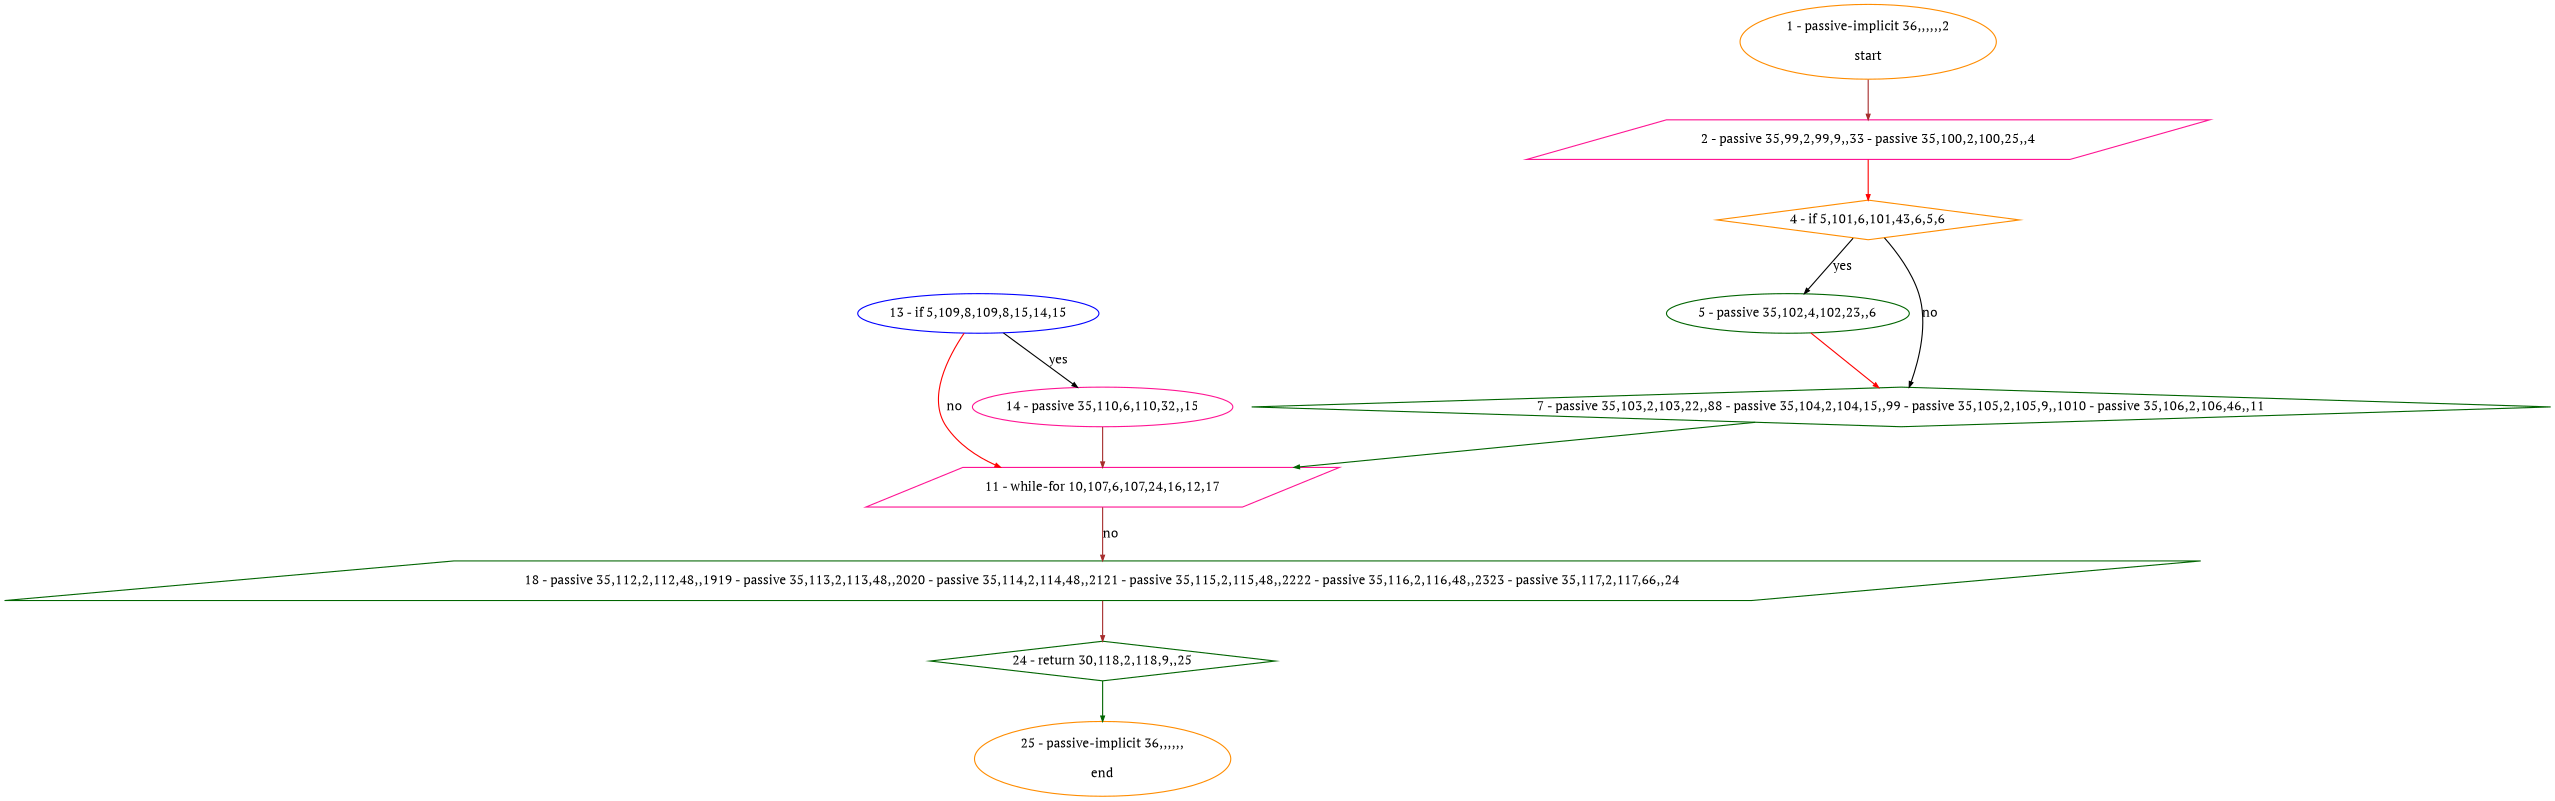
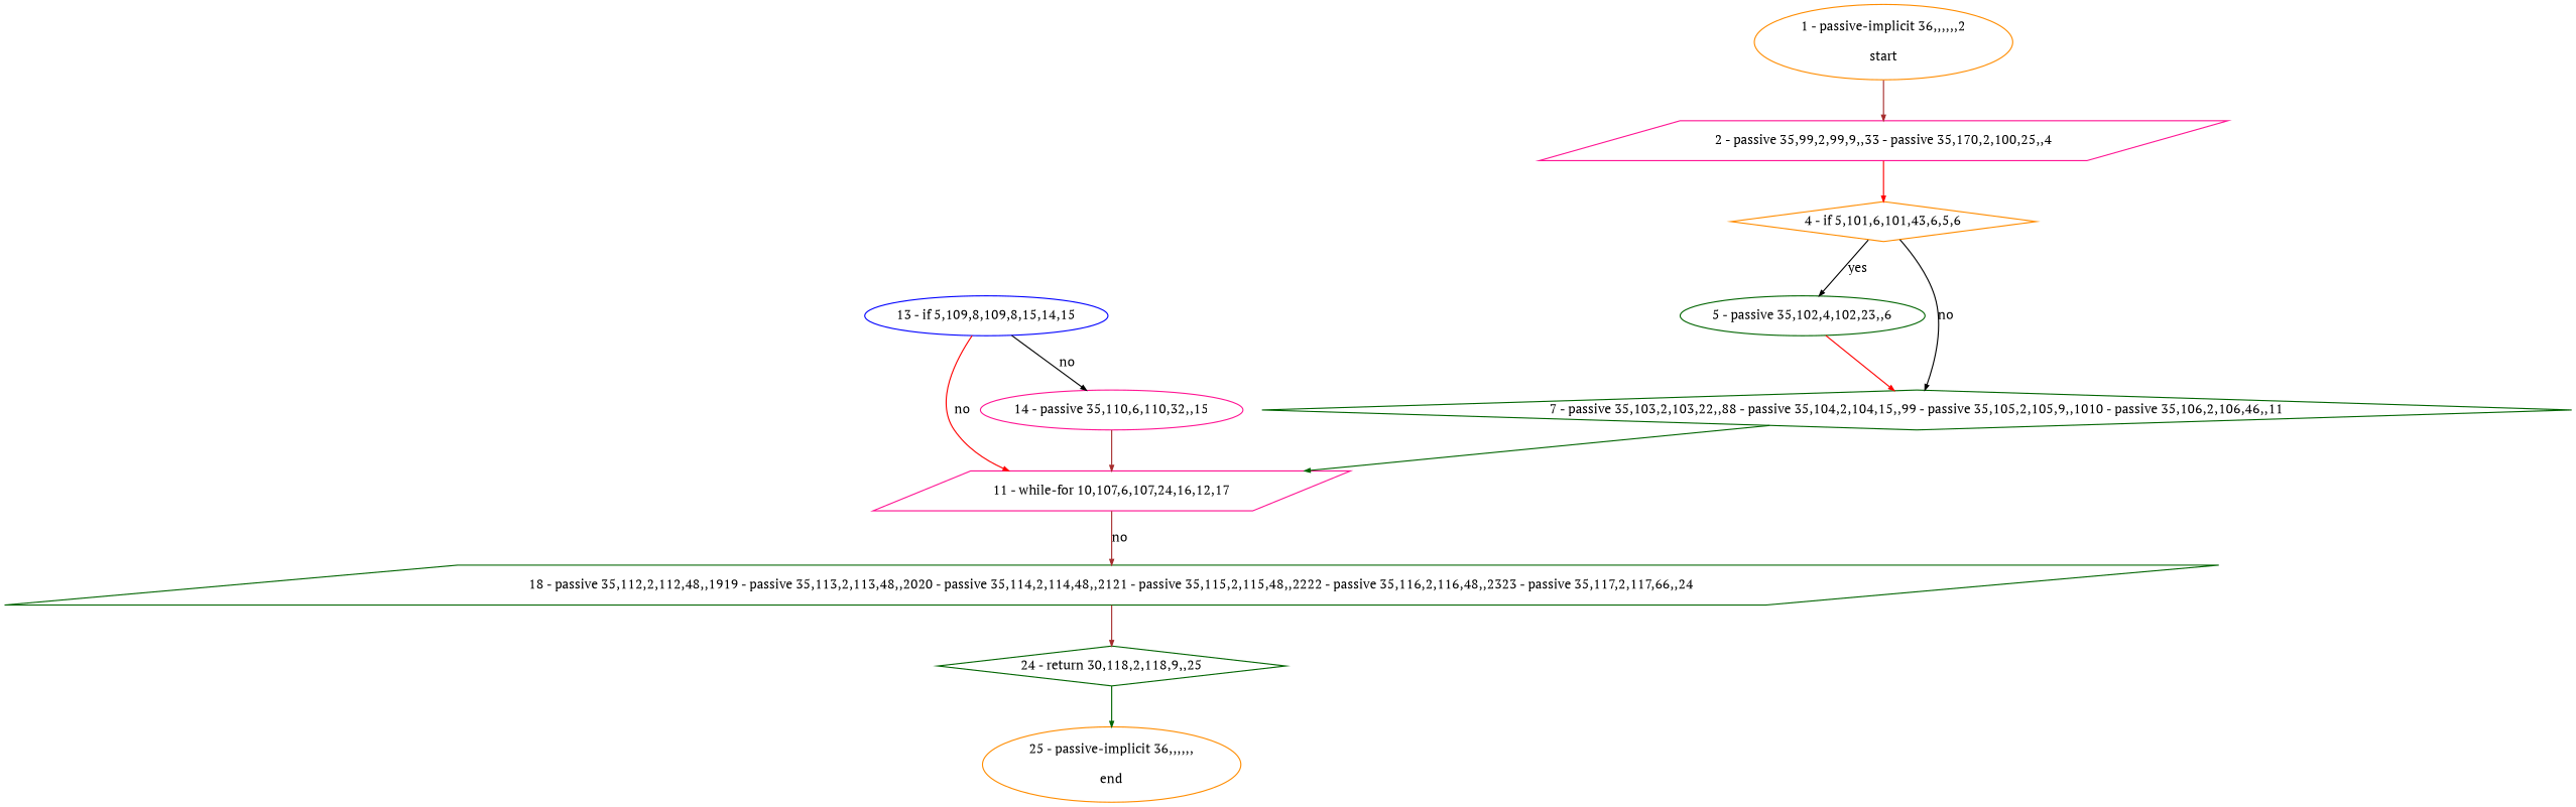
  digraph {
    bgcolor=white
    compound=true
    fillcolor="#FFFFCC"
    fontname="PT Serif"
    fontsize=12
    pack=true
    packmode=clust
    style="rounded,filled"
    node [color=darkgreen compound=true fillcolor="#ffffff" fixedsize=false fontname="PT Serif" fontsize=12 node_initialized=no shape=ellipse style=filled]
    edge [arrowhead=normal arrowsize=0.5 arrowtail=none color=brown compound=true dir=forward fontcolor=black fontname="PT Serif" fontsize=12]
-   n1 [color=deeppink label="2 - passive 35,99,2,99,9,,33 - passive 35,100,2,100,25,,4" shape=parallelogram]
+   n1 [color=deeppink label="2 - passive 35,99,2,99,9,,33 - passive 35,170,2,100,25,,4" shape=parallelogram]
    n2 [color=darkorange label="4 - if 5,101,6,101,43,6,5,6" shape=diamond]
    n3 [label="5 - passive 35,102,4,102,23,,6"]
    n4 [label="7 - passive 35,103,2,103,22,,88 - passive 35,104,2,104,15,,99 - passive 35,105,2,105,9,,1010 - passive 35,106,2,106,46,,11" shape=diamond]
    n5 [color=darkorange label="1 - passive-implicit 36,,,,,,2\n\nstart"]
    n6 [color=deeppink label="11 - while-for 10,107,6,107,24,16,12,17" shape=parallelogram]
    n7 [label="18 - passive 35,112,2,112,48,,1919 - passive 35,113,2,113,48,,2020 - passive 35,114,2,114,48,,2121 - passive 35,115,2,115,48,,2222 - passive 35,116,2,116,48,,2323 - passive 35,117,2,117,66,,24" shape=parallelogram]
    n8 [label="24 - return 30,118,2,118,9,,25" shape=diamond]
    n9 [color=blue label="13 - if 5,109,8,109,8,15,14,15"]
    n10 [color=deeppink label="14 - passive 35,110,6,110,32,,15"]
    n11 [color=darkorange label="25 - passive-implicit 36,,,,,,\n\nend"]
    n1 -> n2 [color=red]
    n2 -> n3 [color=black label=yes]
    n2 -> n4 [color=black label=no]
    n3 -> n4 [color=red]
    n4 -> n6 [color=darkgreen]
    n5 -> n1
    n6 -> n7 [label=no]
    n7 -> n8
    n8 -> n11 [color=darkgreen]
    n9 -> n6 [color=red label=no]
-   n9 -> n10 [color=black label=yes]
+   n9 -> n10 [color=black label=no]
    n10 -> n6
  }
